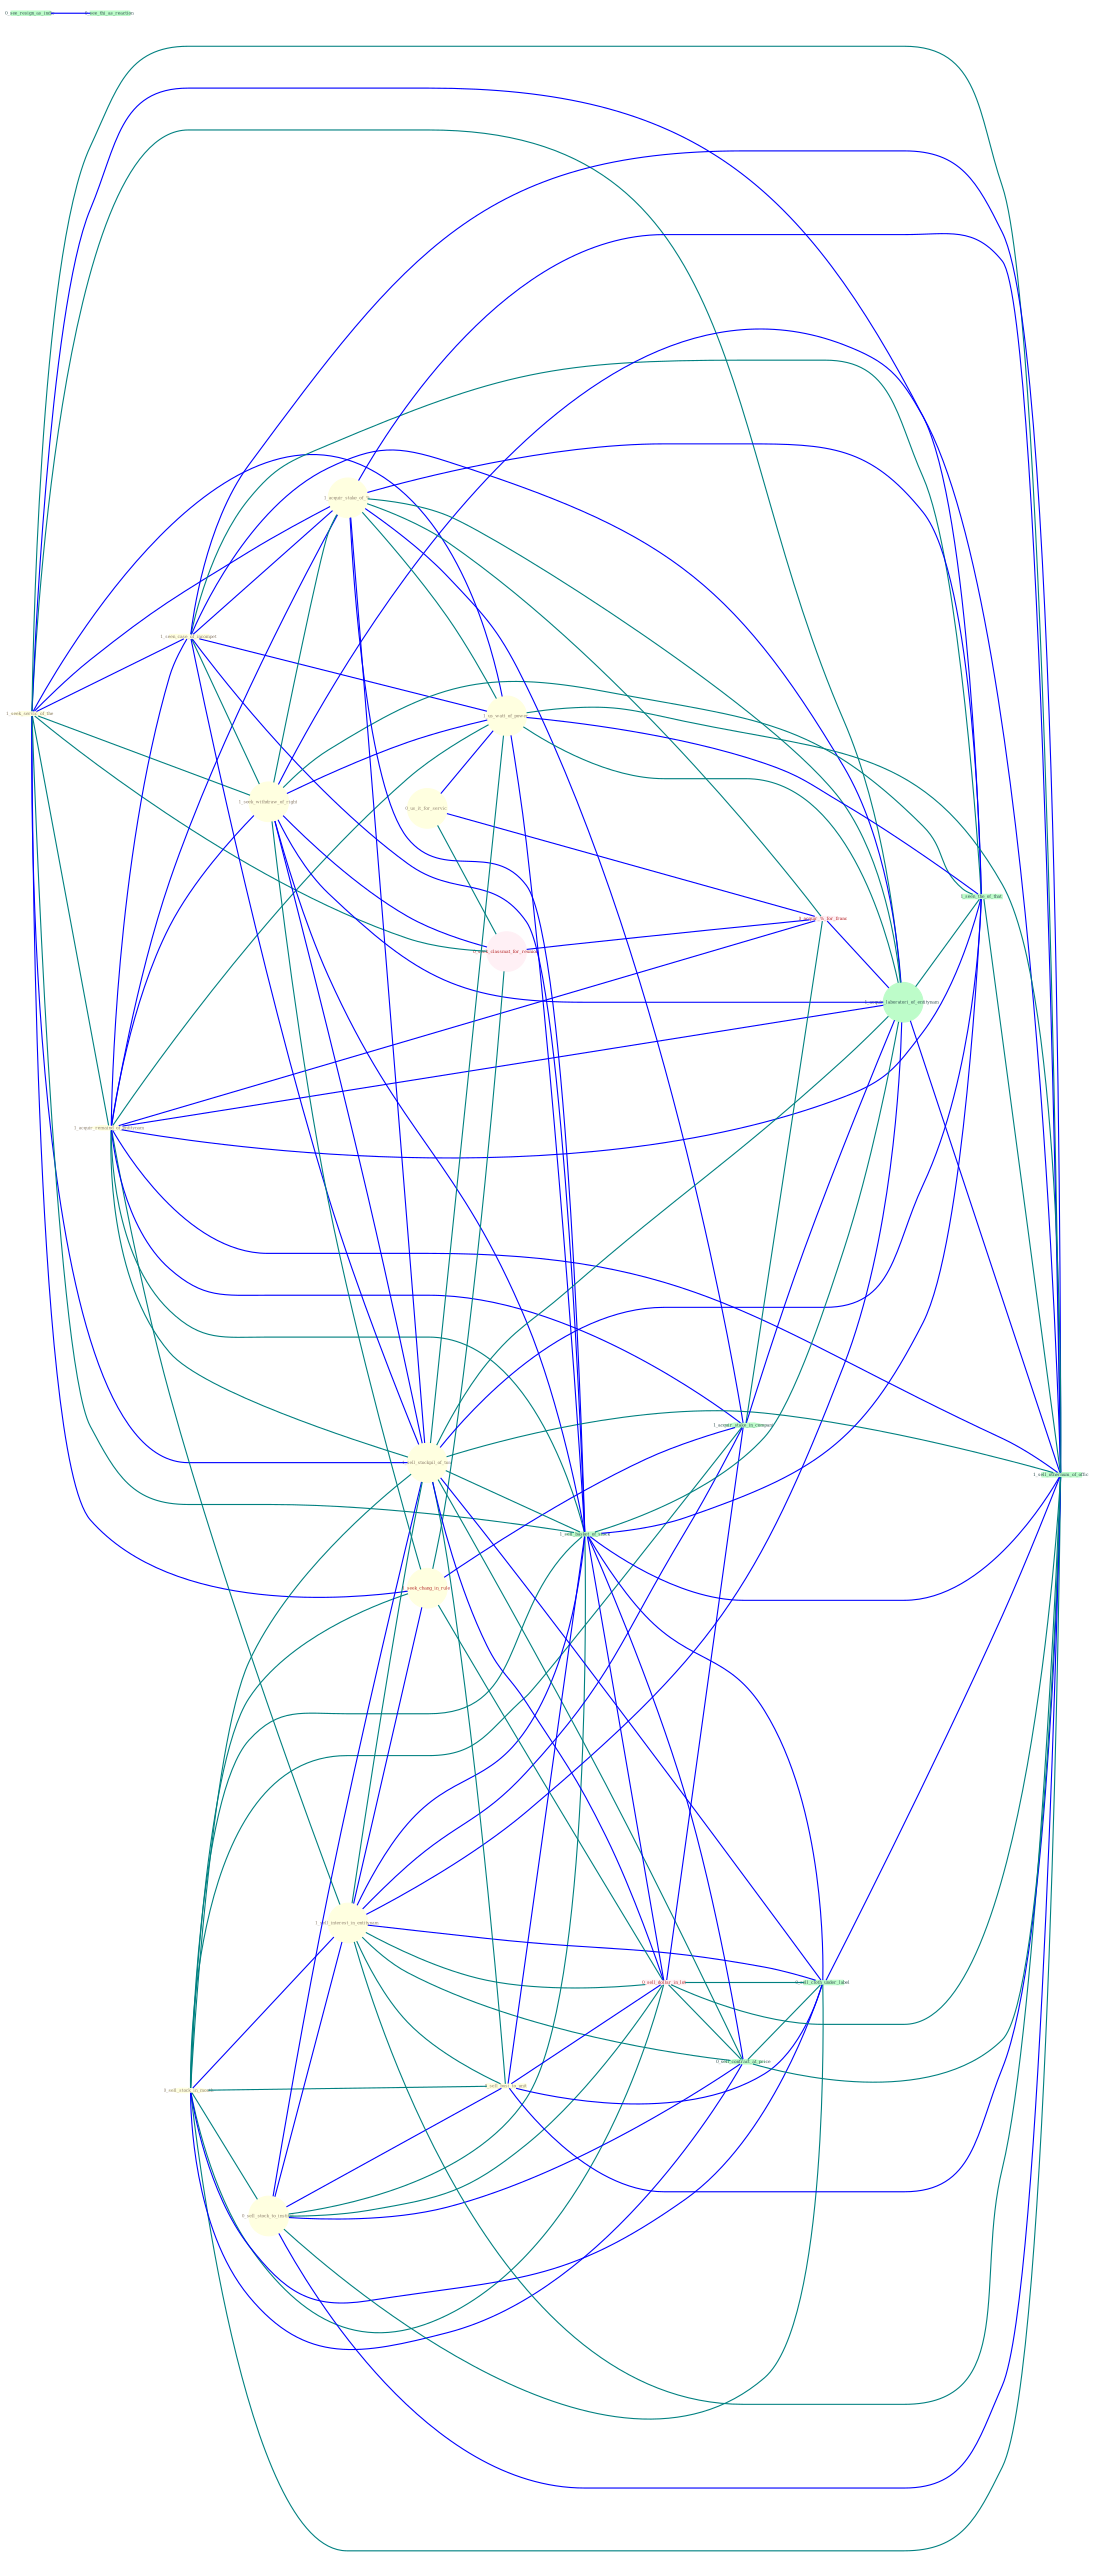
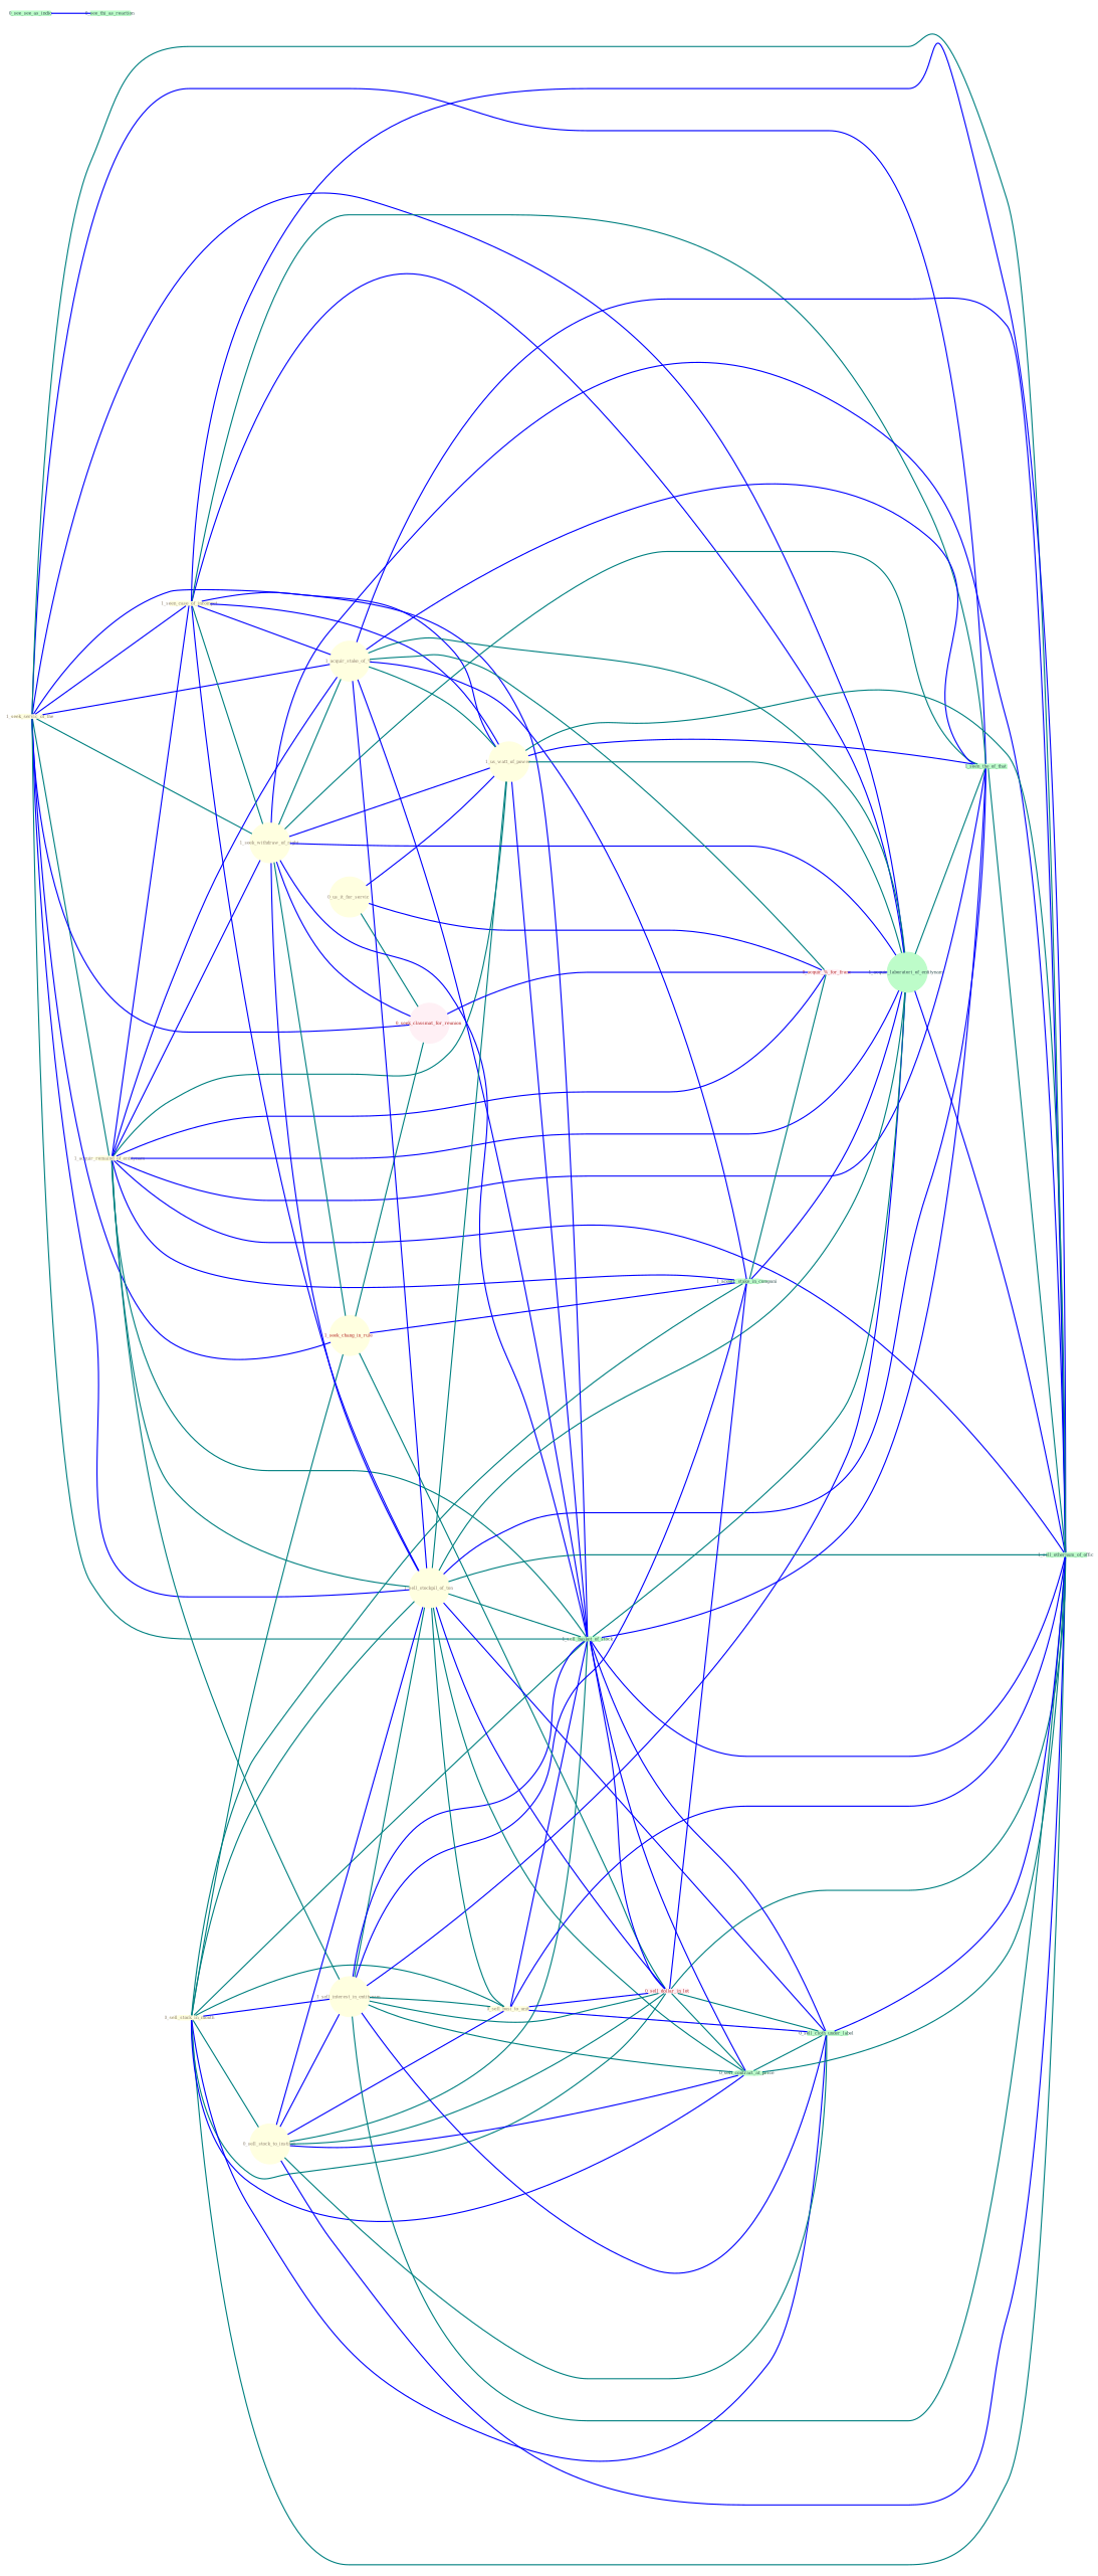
  graph {
    fontname="DejaVu Serif"
    rankdir=LR
    node [color="#ffffe0" fixedsize=true fontcolor="#8b7d6b" fontname="DejaVu Serif" fontsize=4 shape=circle style=filled]
    edge [color=blue fontname="DejaVu Serif" w=1]
    "0_us_it_for_servic " [height=.06 width=.5]
    "1_seek_servic_of_the " [height=.06 shape=hexagon width=.5]
    "0_sell_stock_in_month " [height=.06 shape=hexagon width=.5]
    "0_sell_stock_to_institut " [height=.06 width=.5]
    "1_acquir_remaind_of_entitynam " [height=.06 shape=hexagon width=.5]
    "1_seen_case_of_incompet " [height=.06 shape=note width=.5]
    "1_sell_interest_in_entitynam " [height=.06 width=.5]
    "1_seek_withdraw_of_right " [height=.06 width=.5]
    "1_seek_chang_in_rule " [fontcolor="#b22222" height=.06 width=.5]
    "1_acquir_stake_of_% " [height=.06 width=.5]
    "1_sell_stockpil_of_ton " [height=.06 width=.5]
    "0_sell_busi_to_unit " [height=.06 shape=note width=.5]
    "1_us_watt_of_power " [height=.06 width=.5]
    "0_seek_classmat_for_reunion " [color="#fff0f5" fontcolor="#b22222" height=.06 width=.5]
    "0_sell_dollar_in_lot " [color="#fff0f5" fontcolor="#b22222" height=.06 shape=note width=.5]
    "0_acquir_%_for_franc " [color="#fff0f5" fontcolor="#b22222" height=.06 shape=hexagon width=.5]
    "1_sell_basket_of_stock " [color="#BDFCC9" fontcolor="#2f4f4f" height=.06 shape=hexagon width=.5]
    "1_acquir_laboratori_of_entitynam " [color="#BDFCC9" fontcolor="#2f4f4f" height=.06 width=.5]
    "1_seen_the_of_that " [color="#BDFCC9" fontcolor="#2f4f4f" height=.06 shape=note width=.5]
    "1_sell_othernum_of_offic " [color="#BDFCC9" fontcolor="#2f4f4f" height=.06 shape=note width=.5]
    "1_acquir_stake_in_compani " [color="#BDFCC9" fontcolor="#2f4f4f" height=.06 shape=hexagon width=.5]
    "0_sell_contract_at_price " [color="#BDFCC9" fontcolor="#2f4f4f" height=.06 shape=hexagon width=.5]
    "0_sell_cloth_under_label " [color="#BDFCC9" fontcolor="#2f4f4f" height=.06 shape=note width=.5]
-   "0_see_resign_as_indic " [color="#BDFCC9" fontcolor="#2f4f4f" height=.06 shape=note width=.5]
+   "0_see_resign_as_indic " [color="#BDFCC9" fontcolor="#2f4f4f" height=.06 shape=note width=.5 label="0_see_see_as_indic"]
    "0_see_thi_as_reaction " [color="#BDFCC9" fontcolor="#2f4f4f" height=.06 shape=note width=.5]
    subgraph sub_1 {
      "0_us_it_for_servic "
      "1_seek_servic_of_the "
      "0_sell_stock_in_month "
      "0_sell_stock_to_institut "
      "1_acquir_remaind_of_entitynam "
      "1_seen_case_of_incompet "
      "1_sell_interest_in_entitynam "
      "1_seek_withdraw_of_right "
      "1_seek_chang_in_rule "
      "1_acquir_stake_of_% "
      "1_sell_stockpil_of_ton "
      "0_sell_busi_to_unit "
      "1_us_watt_of_power "
    }
    subgraph sub_2 {
      "0_seek_classmat_for_reunion "
      "0_sell_dollar_in_lot "
      "0_acquir_%_for_franc "
    }
    "0_us_it_for_servic " -- "1_us_watt_of_power "
    "0_us_it_for_servic " -- "0_seek_classmat_for_reunion " [color=teal]
    "0_us_it_for_servic " -- "0_acquir_%_for_franc "
    "1_seek_servic_of_the " -- "1_acquir_remaind_of_entitynam " [color=teal]
    "1_seek_servic_of_the " -- "1_seen_case_of_incompet "
    "1_seek_servic_of_the " -- "1_seek_withdraw_of_right " [color=teal w=2]
    "1_seek_servic_of_the " -- "1_seek_chang_in_rule "
    "1_seek_servic_of_the " -- "1_acquir_stake_of_% "
    "1_seek_servic_of_the " -- "1_sell_stockpil_of_ton "
    "1_seek_servic_of_the " -- "1_us_watt_of_power "
-   "1_seek_servic_of_the " -- "0_seek_classmat_for_reunion " [color=teal]
+   "1_seek_servic_of_the " -- "0_seek_classmat_for_reunion "
    "1_seek_servic_of_the " -- "1_sell_basket_of_stock " [color=teal]
-   "1_seek_servic_of_the " -- "1_acquir_laboratori_of_entitynam " [color=teal]
+   "1_seek_servic_of_the " -- "1_acquir_laboratori_of_entitynam "
    "1_seek_servic_of_the " -- "1_seen_the_of_that "
    "1_seek_servic_of_the " -- "1_sell_othernum_of_offic " [color=teal]
    "0_sell_stock_in_month " -- "0_sell_stock_to_institut " [color=teal w=2]
    "0_sell_stock_in_month " -- "1_sell_interest_in_entitynam " [w=2]
    "0_sell_stock_in_month " -- "1_seek_chang_in_rule " [color=teal]
    "0_sell_stock_in_month " -- "1_sell_stockpil_of_ton " [color=teal]
    "0_sell_stock_in_month " -- "0_sell_busi_to_unit " [color=teal]
    "0_sell_stock_in_month " -- "0_sell_dollar_in_lot " [color=teal w=2]
    "0_sell_stock_in_month " -- "1_sell_basket_of_stock " [color=teal]
    "0_sell_stock_in_month " -- "1_sell_othernum_of_offic " [color=teal]
    "0_sell_stock_in_month " -- "1_acquir_stake_in_compani " [color=teal]
    "0_sell_stock_in_month " -- "0_sell_contract_at_price "
    "0_sell_stock_in_month " -- "0_sell_cloth_under_label "
    "0_sell_stock_to_institut " -- "1_sell_interest_in_entitynam "
    "0_sell_stock_to_institut " -- "1_sell_stockpil_of_ton "
    "0_sell_stock_to_institut " -- "0_sell_busi_to_unit " [w=2]
    "0_sell_stock_to_institut " -- "0_sell_dollar_in_lot " [color=teal]
    "0_sell_stock_to_institut " -- "1_sell_basket_of_stock " [color=teal]
    "0_sell_stock_to_institut " -- "1_sell_othernum_of_offic "
    "0_sell_stock_to_institut " -- "0_sell_contract_at_price "
    "0_sell_stock_to_institut " -- "0_sell_cloth_under_label " [color=teal]
    "1_acquir_remaind_of_entitynam " -- "1_seen_case_of_incompet "
    "1_acquir_remaind_of_entitynam " -- "1_sell_interest_in_entitynam " [color=teal]
    "1_acquir_remaind_of_entitynam " -- "1_seek_withdraw_of_right "
    "1_acquir_remaind_of_entitynam " -- "1_acquir_stake_of_% " [w=2]
    "1_acquir_remaind_of_entitynam " -- "1_sell_stockpil_of_ton " [color=teal]
    "1_acquir_remaind_of_entitynam " -- "1_us_watt_of_power " [color=teal]
    "1_acquir_remaind_of_entitynam " -- "0_acquir_%_for_franc "
    "1_acquir_remaind_of_entitynam " -- "1_sell_basket_of_stock " [color=teal]
    "1_acquir_remaind_of_entitynam " -- "1_acquir_laboratori_of_entitynam " [w=3]
    "1_acquir_remaind_of_entitynam " -- "1_seen_the_of_that "
    "1_acquir_remaind_of_entitynam " -- "1_sell_othernum_of_offic "
    "1_acquir_remaind_of_entitynam " -- "1_acquir_stake_in_compani "
    "1_seen_case_of_incompet " -- "1_seek_withdraw_of_right " [color=teal]
    "1_seen_case_of_incompet " -- "1_acquir_stake_of_% "
    "1_seen_case_of_incompet " -- "1_sell_stockpil_of_ton "
    "1_seen_case_of_incompet " -- "1_us_watt_of_power "
    "1_seen_case_of_incompet " -- "1_sell_basket_of_stock "
    "1_seen_case_of_incompet " -- "1_acquir_laboratori_of_entitynam "
    "1_seen_case_of_incompet " -- "1_seen_the_of_that " [color=teal w=2]
    "1_seen_case_of_incompet " -- "1_sell_othernum_of_offic "
-   "1_sell_interest_in_entitynam " -- "1_seek_chang_in_rule "
    "1_sell_interest_in_entitynam " -- "1_sell_stockpil_of_ton " [color=teal]
    "1_sell_interest_in_entitynam " -- "0_sell_busi_to_unit " [color=teal]
    "1_sell_interest_in_entitynam " -- "0_sell_dollar_in_lot " [color=teal w=2]
    "1_sell_interest_in_entitynam " -- "1_sell_basket_of_stock "
    "1_sell_interest_in_entitynam " -- "1_acquir_laboratori_of_entitynam "
    "1_sell_interest_in_entitynam " -- "1_sell_othernum_of_offic " [color=teal]
    "1_sell_interest_in_entitynam " -- "1_acquir_stake_in_compani "
    "1_sell_interest_in_entitynam " -- "0_sell_contract_at_price " [color=teal]
    "1_sell_interest_in_entitynam " -- "0_sell_cloth_under_label "
    "1_seek_withdraw_of_right " -- "1_seek_chang_in_rule " [color=teal]
    "1_seek_withdraw_of_right " -- "1_acquir_stake_of_% " [color=teal]
    "1_seek_withdraw_of_right " -- "1_sell_stockpil_of_ton "
    "1_seek_withdraw_of_right " -- "1_us_watt_of_power "
    "1_seek_withdraw_of_right " -- "0_seek_classmat_for_reunion "
    "1_seek_withdraw_of_right " -- "1_sell_basket_of_stock "
    "1_seek_withdraw_of_right " -- "1_acquir_laboratori_of_entitynam "
    "1_seek_withdraw_of_right " -- "1_seen_the_of_that " [color=teal]
    "1_seek_withdraw_of_right " -- "1_sell_othernum_of_offic "
    "1_seek_chang_in_rule " -- "0_seek_classmat_for_reunion " [color=teal]
    "1_seek_chang_in_rule " -- "0_sell_dollar_in_lot " [color=teal]
    "1_seek_chang_in_rule " -- "1_acquir_stake_in_compani "
    "1_acquir_stake_of_% " -- "1_sell_stockpil_of_ton "
    "1_acquir_stake_of_% " -- "1_us_watt_of_power " [color=teal]
    "1_acquir_stake_of_% " -- "0_acquir_%_for_franc " [color=teal]
    "1_acquir_stake_of_% " -- "1_sell_basket_of_stock "
    "1_acquir_stake_of_% " -- "1_acquir_laboratori_of_entitynam " [color=teal w=2]
    "1_acquir_stake_of_% " -- "1_seen_the_of_that "
    "1_acquir_stake_of_% " -- "1_sell_othernum_of_offic "
    "1_acquir_stake_of_% " -- "1_acquir_stake_in_compani " [w=2]
    "1_sell_stockpil_of_ton " -- "0_sell_busi_to_unit " [color=teal]
    "1_sell_stockpil_of_ton " -- "1_us_watt_of_power " [color=teal]
    "1_sell_stockpil_of_ton " -- "0_sell_dollar_in_lot "
    "1_sell_stockpil_of_ton " -- "1_sell_basket_of_stock " [color=teal w=2]
    "1_sell_stockpil_of_ton " -- "1_acquir_laboratori_of_entitynam " [color=teal]
    "1_sell_stockpil_of_ton " -- "1_seen_the_of_that "
    "1_sell_stockpil_of_ton " -- "1_sell_othernum_of_offic " [color=teal w=2]
    "1_sell_stockpil_of_ton " -- "0_sell_contract_at_price " [color=teal]
    "1_sell_stockpil_of_ton " -- "0_sell_cloth_under_label "
    "0_sell_busi_to_unit " -- "0_sell_dollar_in_lot "
    "0_sell_busi_to_unit " -- "1_sell_basket_of_stock "
    "0_sell_busi_to_unit " -- "1_sell_othernum_of_offic "
    "0_sell_busi_to_unit " -- "0_sell_cloth_under_label "
    "1_us_watt_of_power " -- "1_sell_basket_of_stock "
    "1_us_watt_of_power " -- "1_acquir_laboratori_of_entitynam " [color=teal]
    "1_us_watt_of_power " -- "1_seen_the_of_that "
    "1_us_watt_of_power " -- "1_sell_othernum_of_offic " [color=teal]
    "0_seek_classmat_for_reunion " -- "0_acquir_%_for_franc "
    "0_sell_dollar_in_lot " -- "1_sell_othernum_of_offic " [color=teal]
    "0_sell_dollar_in_lot " -- "1_acquir_stake_in_compani "
    "0_sell_dollar_in_lot " -- "0_sell_contract_at_price " [color=teal]
    "0_sell_dollar_in_lot " -- "0_sell_cloth_under_label " [color=teal]
    "0_acquir_%_for_franc " -- "1_acquir_laboratori_of_entitynam "
    "1_sell_basket_of_stock " -- "0_sell_dollar_in_lot "
    "1_sell_basket_of_stock " -- "1_acquir_laboratori_of_entitynam " [color=teal]
    "1_sell_basket_of_stock " -- "1_seen_the_of_that "
    "1_sell_basket_of_stock " -- "1_sell_othernum_of_offic " [w=2]
    "1_sell_basket_of_stock " -- "0_sell_contract_at_price "
    "1_sell_basket_of_stock " -- "0_sell_cloth_under_label "
    "1_acquir_laboratori_of_entitynam " -- "1_seen_the_of_that " [color=teal]
    "1_acquir_laboratori_of_entitynam " -- "1_sell_othernum_of_offic "
    "1_seen_the_of_that " -- "1_sell_othernum_of_offic " [color=teal]
    "1_acquir_stake_in_compani " -- "0_acquir_%_for_franc " [color=teal]
    "1_acquir_stake_in_compani " -- "1_acquir_laboratori_of_entitynam "
    "0_sell_contract_at_price " -- "1_sell_othernum_of_offic " [color=teal]
    "0_sell_contract_at_price " -- "0_sell_cloth_under_label " [color=teal]
    "0_sell_cloth_under_label " -- "1_sell_othernum_of_offic "
    "0_see_resign_as_indic " -- "0_see_thi_as_reaction " [w=2]
  }
